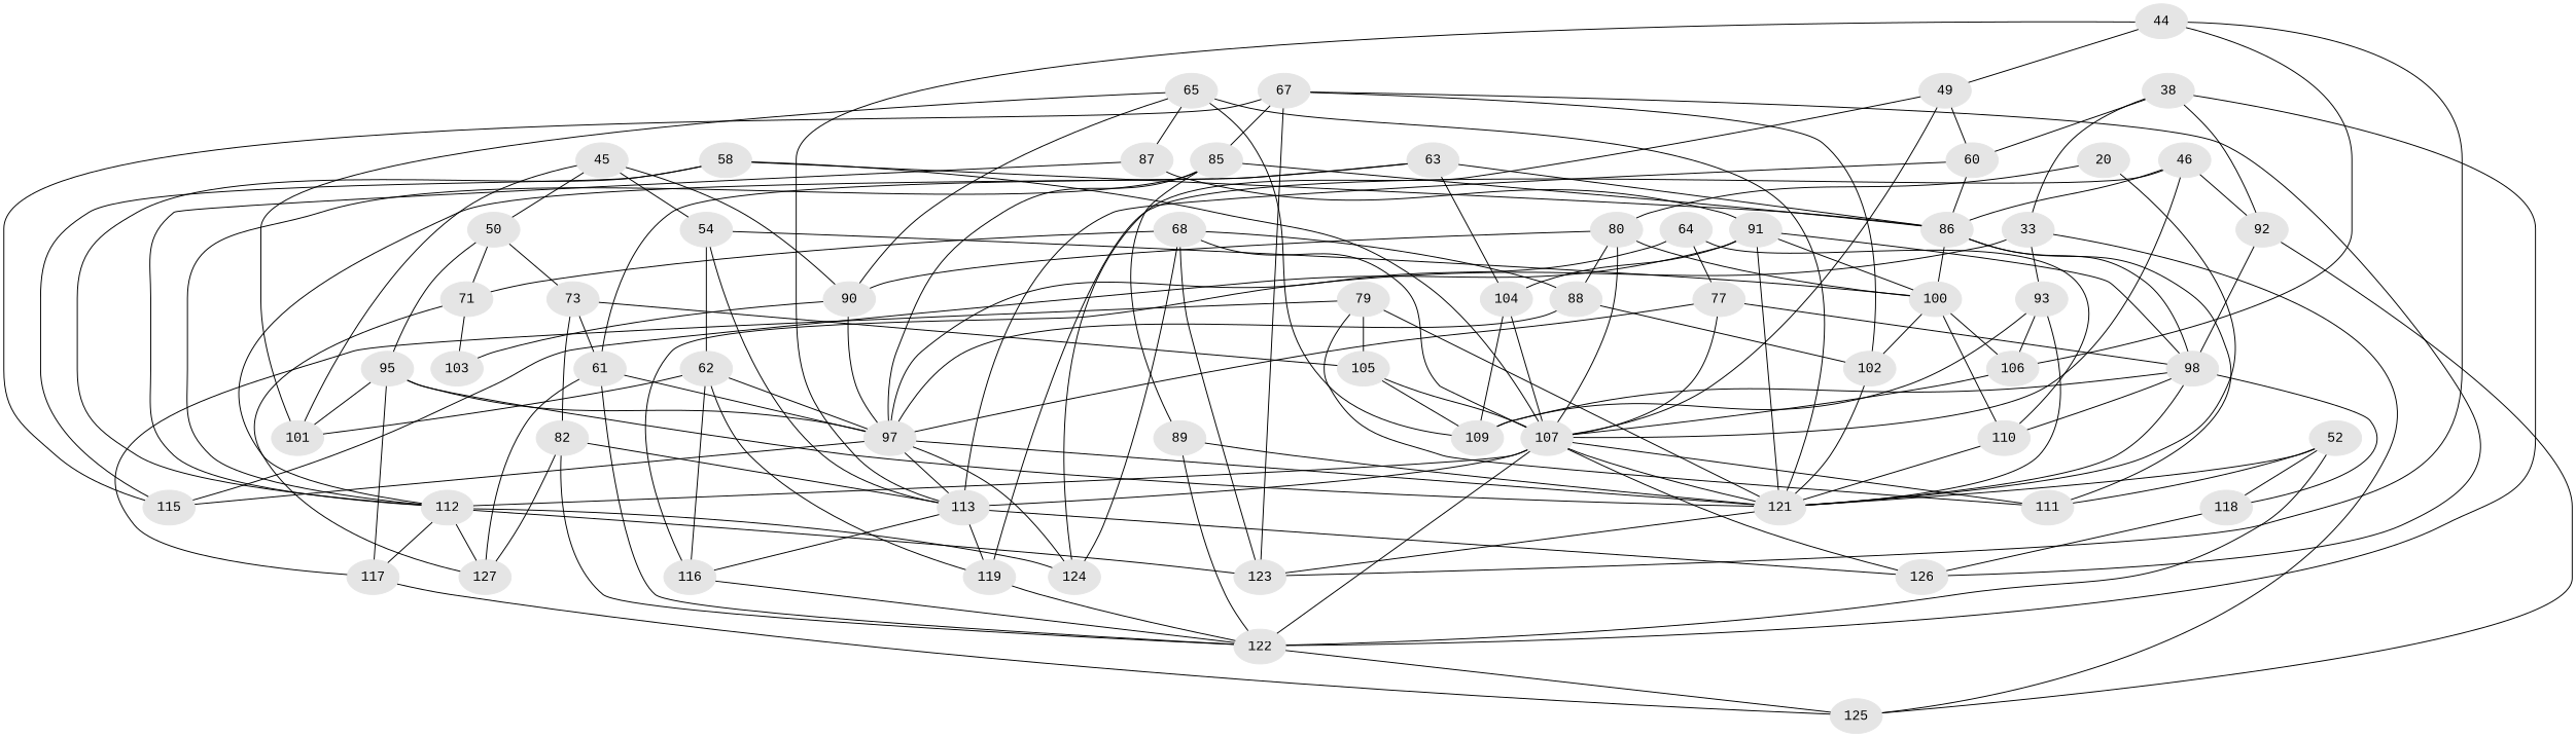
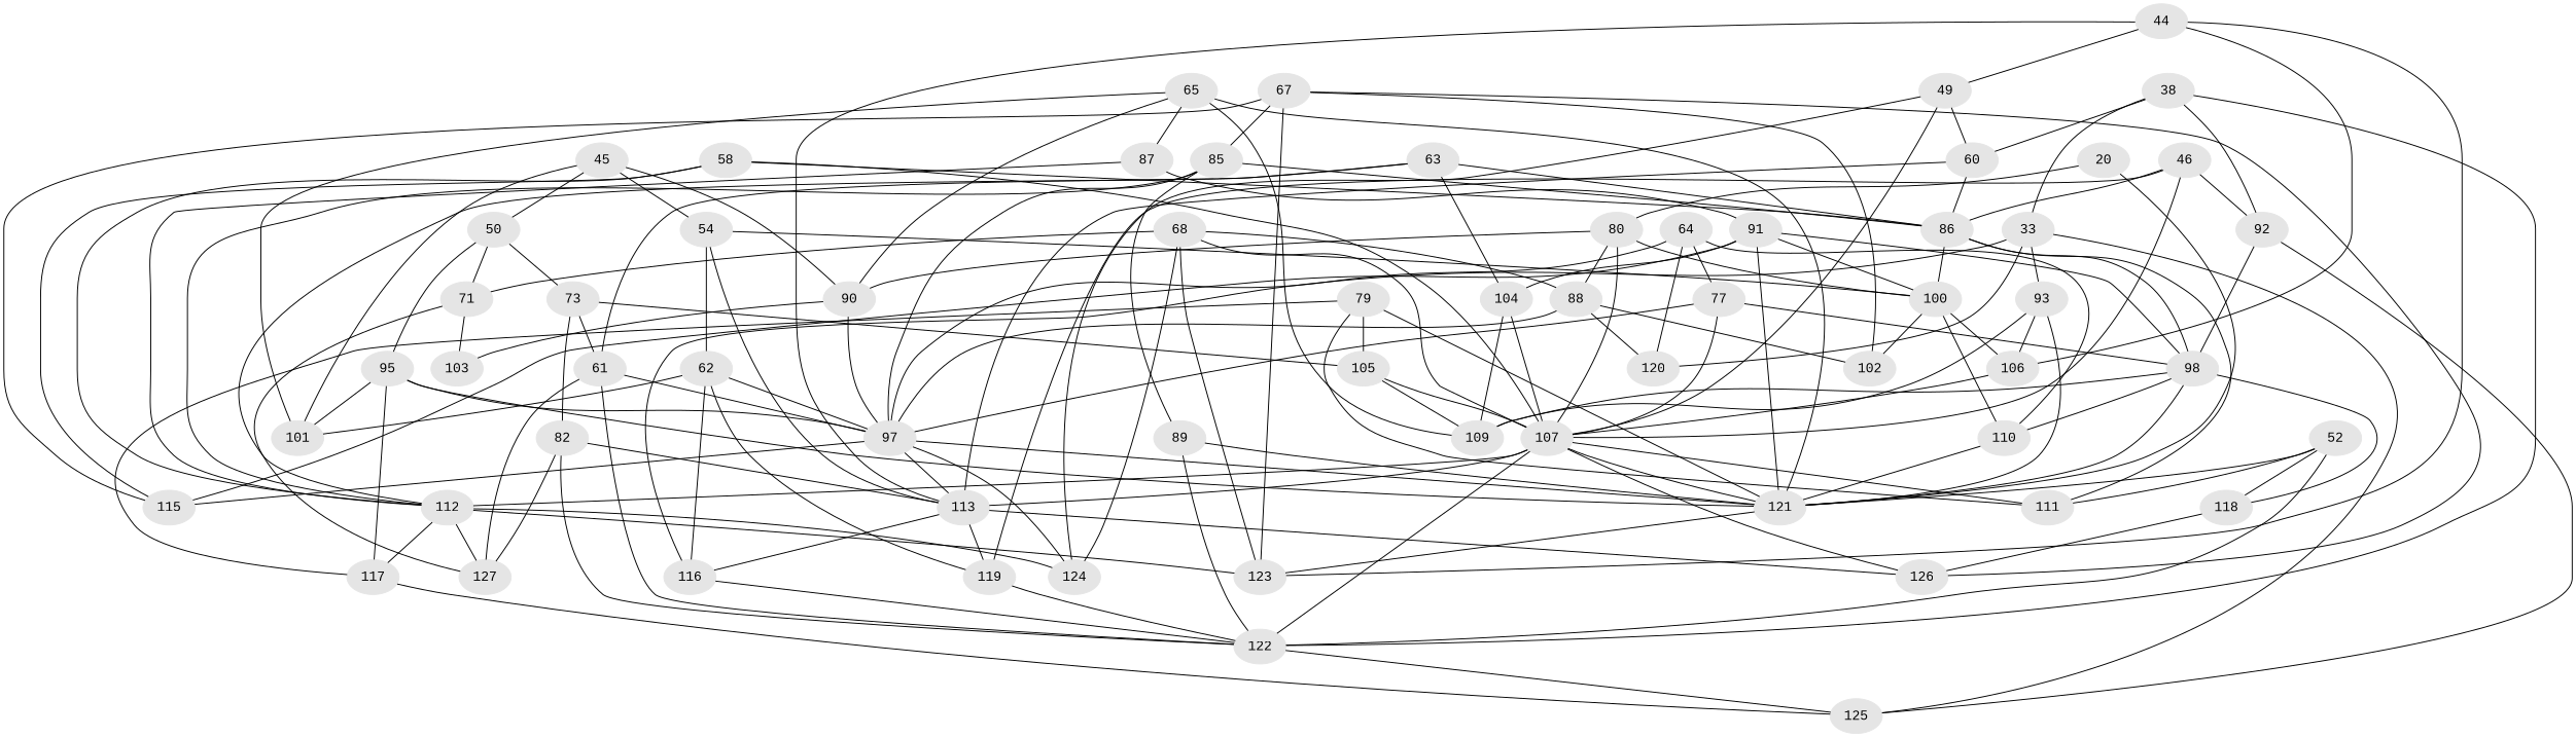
  graph {
    fontname="Liberation Mono"
    node [color=gray90 fontname="Liberation Mono" style=filled]
    edge [fontname="Liberation Mono"]
    80 [super="+12"]
    90 [super="+59"]
    107 [super="+7+76+22+74+31+70+78"]
    100 [super="+69"]
    88 [super="+29"]
    20
    121 [super="+10+94+72"]
    123 [super="+114"]
    38
    60
    n11 [label=33 super="+28"]
    92
    122 [super="+66"]
    113 [super="+40+39+108"]
    86 [super="+51"]
    116 [super="+41"]
+   120
    93
    125
    98 [super="+61"]
    44
    49
    106
    124
    119
    126 [super="+99"]
    45
    50
    54
    101
    71
    73
    95 [super="+84"]
    62 [super="+57"]
    103
    97 [super="+96+21+34+27"]
    111
    46
    112 [super="+6+43+24"]
    127
    n41 [label=61 super="+75"]
    82
    105
    117
    52
    118
    110 [super="+5+23"]
    102
    58 [super="+16"]
    115
    63
    104
    109 [super="+30"]
    64 [super="+8"]
    77 [super="+36"]
    65 [super="+42"]
    87
    91 [super="+56+47"]
    67 [super="+1"]
    85 [super="+9"]
    89
    68 [super="+55"]
    79
    80 -- 90
    80 -- 107
    80 -- 100
    80 -- 88
    90 -- 103
    90 -- 97 [weight=2]
    107 -- 121 [weight=4]
    107 -- 122 [weight=3]
    107 -- 113 [weight=2]
    107 -- 126
    107 -- 111
    107 -- 112
    100 -- 106
    100 -- 110 [weight=2]
    100 -- 102
+   88 -- 120 [weight=2]
    88 -- 97
    88 -- 102
    20 -- 80 [weight=2]
    20 -- 121 [weight=2]
    121 -- 123
    38 -- 60
    38 -- n11
    38 -- 92
    38 -- 122
    60 -- 113
    60 -- 86
    n11 -- 116 [weight=2]
+   n11 -- 120
    n11 -- 93
    n11 -- 125
    92 -- 125
    92 -- 98
    122 -- 125
    113 -- 116
    113 -- 119
    113 -- 126 [weight=2]
    86 -- 100
    86 -- 98
    86 -- 111
    116 -- 122
    93 -- 121
    93 -- 106
    93 -- 109
    98 -- 121 [weight=2]
    98 -- 118
    98 -- 110
    98 -- 109 [weight=2]
    44 -- 123
    44 -- 113
    44 -- 49
    44 -- 106
    49 -- 107
    49 -- 60
    49 -- 124
    106 -- 107
    119 -- 122
    45 -- 90
    45 -- 50
    45 -- 54
    45 -- 101
    50 -- 71
    50 -- 73
    50 -- 95
    54 -- 100
    54 -- 113
    54 -- 62
    71 -- 103
    71 -- 127
    73 -- n41
    73 -- 82
    73 -- 105
    95 -- 121
    95 -- 101
    95 -- 97 [weight=2]
    95 -- 117
    62 -- 116 [weight=2]
    62 -- 119
    62 -- 101
    62 -- 97
    97 -- 121
    97 -- 113
    97 -- 124
    97 -- 115
    46 -- 107
    46 -- 92
    46 -- 86
    46 -- 119
    112 -- 123 [weight=2]
    112 -- 124
    112 -- 127
    112 -- 117
    n41 -- 122 [weight=2]
    n41 -- 97
    n41 -- 127
    82 -- 122
    82 -- 113
    82 -- 127
    105 -- 107
    105 -- 109
    117 -- 125
    52 -- 121
    52 -- 122
    52 -- 111
    52 -- 118
    118 -- 126 [weight=2]
    110 -- 121
-   102 -- 121
    58 -- 107
    58 -- 86
    58 -- 112
    58 -- 115
    63 -- 86
    63 -- 112
    63 -- n41
    63 -- 104
    104 -- 107
    104 -- 109
+   64 -- 120
    64 -- 97
    64 -- 110 [weight=2]
    64 -- 77 [weight=2]
    77 -- 107
    77 -- 98 [weight=2]
    77 -- 97
    65 -- 90
    65 -- 121 [weight=2]
    65 -- 101
    65 -- 109
    65 -- 87
    87 -- 112
    87 -- 91 [weight=2]
    91 -- 100
    91 -- 121 [weight=2]
    91 -- 98
    91 -- 115
    91 -- 104
    67 -- 123
    67 -- 126
    67 -- 102
    67 -- 115
    67 -- 85 [weight=2]
    85 -- 86
    85 -- 97
    85 -- 112
    85 -- 89
    89 -- 121 [weight=2]
    89 -- 122
    68 -- 107 [weight=2]
    68 -- 88
    68 -- 123
    68 -- 124
    68 -- 71
    79 -- 121
    79 -- 111
    79 -- 105
    79 -- 117
  }
